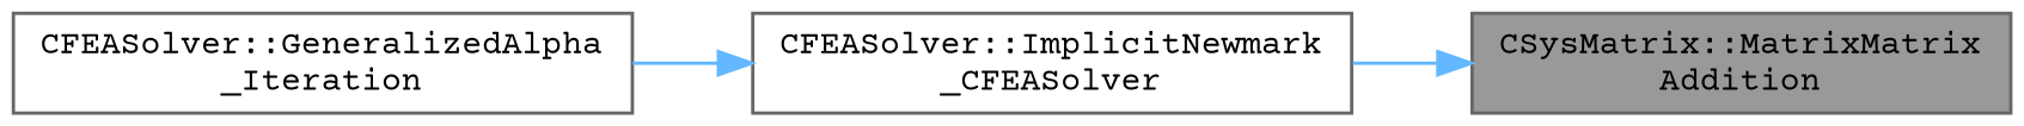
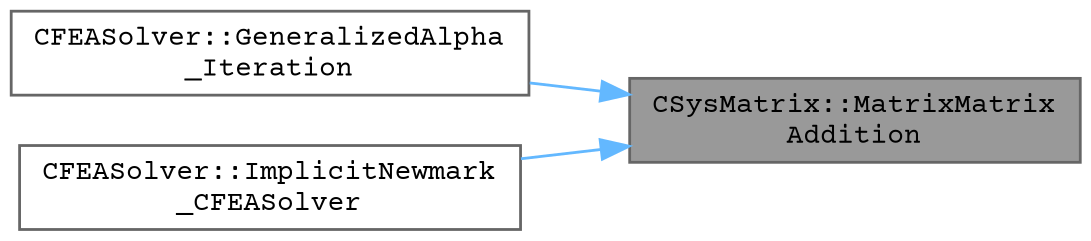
  digraph {
    fontname="Courier Prime"
    rankdir=RL
    node [color=grey40 fillcolor=white fontname="Courier Prime" fontsize=10 shape=box style=filled]
    edge [color=steelblue1 dir=back fontname="Courier Prime" fontsize=10 labelfontname=Helvetica labelfontsize=10 style=solid]
    n1 [color=gray40 fillcolor=grey60 fontcolor=black height=0.2 label="CSysMatrix::MatrixMatrix\lAddition" width=0.4]
    n2 [height=0.2 label="CFEASolver::GeneralizedAlpha\l_Iteration" width=0.4]
    n3 [height=0.2 label="CFEASolver::ImplicitNewmark\l_CFEASolver" width=0.4]
-   n3 -> n2
+   n1 -> n2
    n1 -> n3
  }
